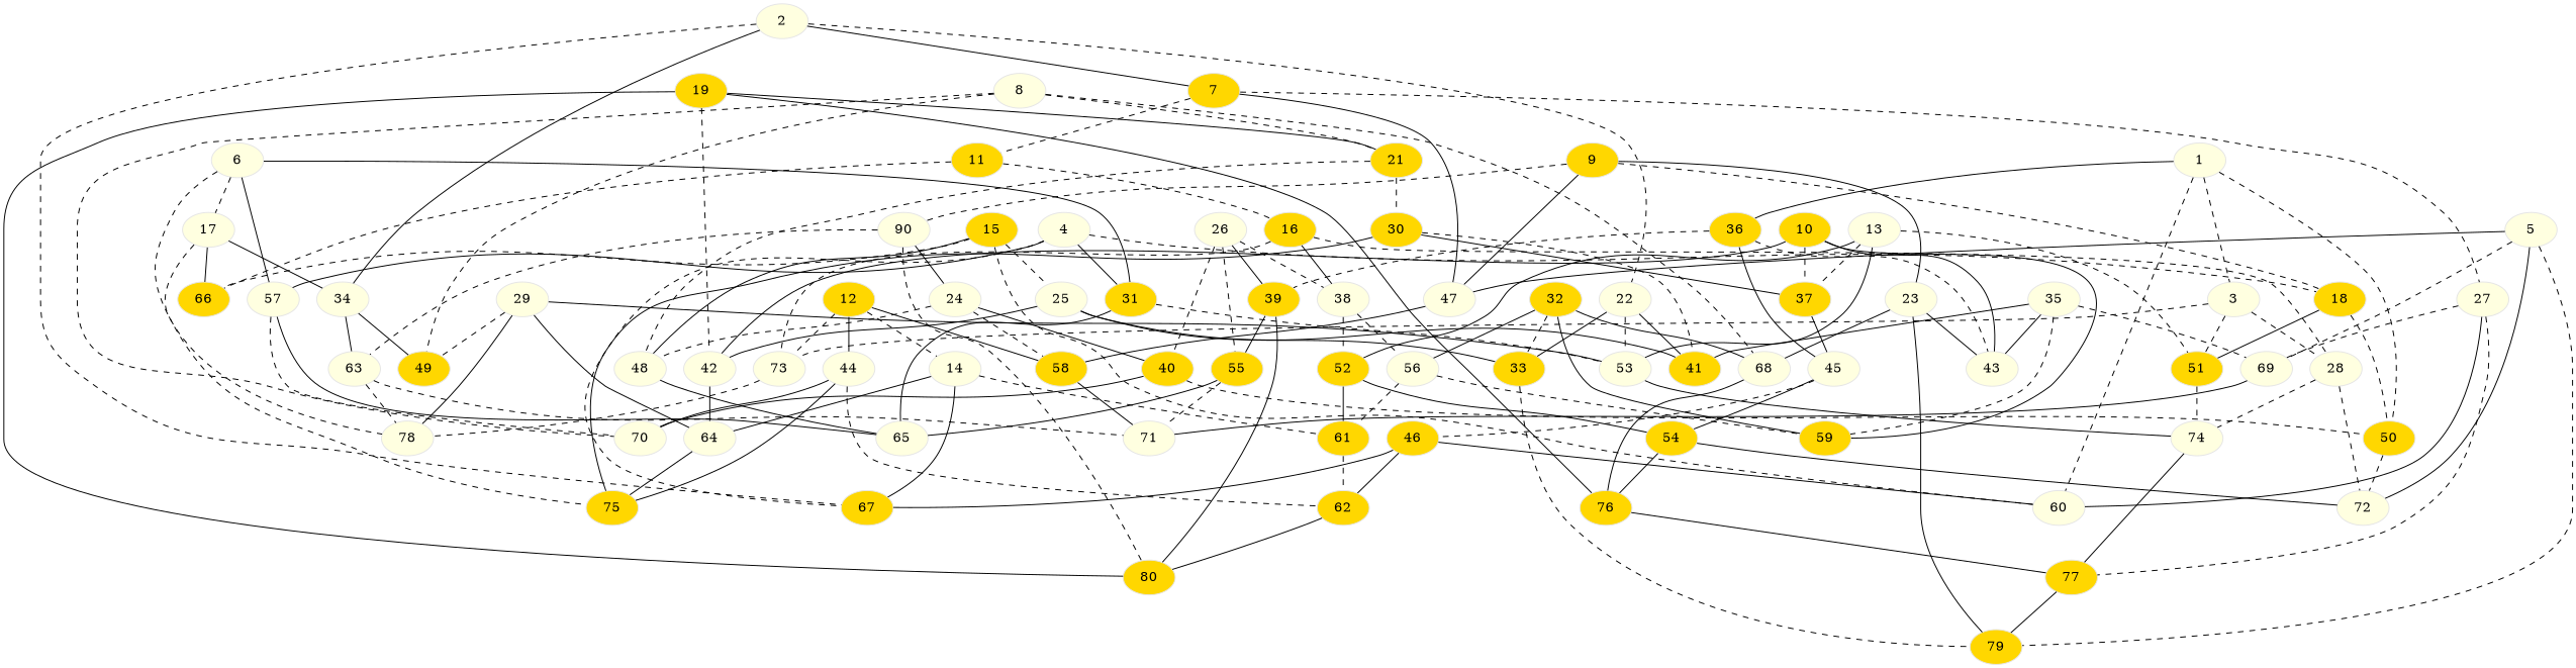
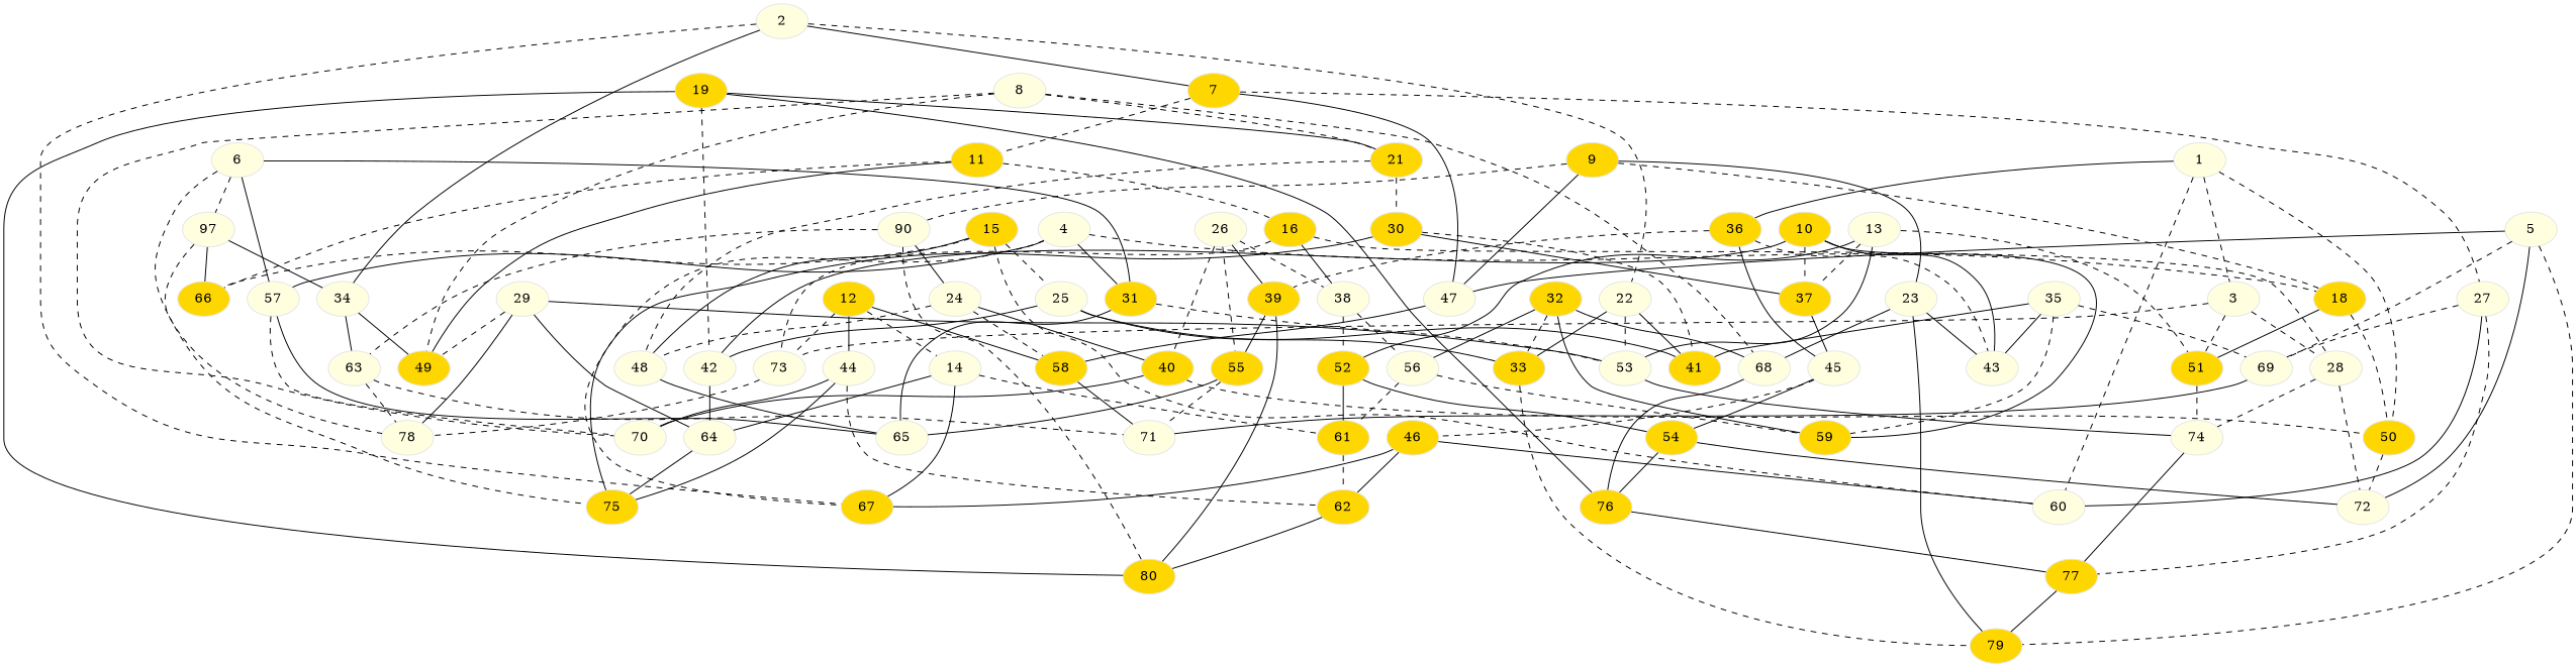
  graph {
    node [color=gray90 fillcolor=lightyellow style=filled]
    edge [style=solid]
    1
    3
    36 [fillcolor=gold]
    50 [fillcolor=gold]
    60
    28
    51 [fillcolor=gold]
    73
    43
    39 [fillcolor=gold]
    45
    72
    7 [fillcolor=gold]
    2
    22
    34
    67 [fillcolor=gold]
    47
    11 [fillcolor=gold]
    27
    53
    33 [fillcolor=gold]
    41 [fillcolor=gold]
    49 [fillcolor=gold]
    63
    74
    78
    4
    18 [fillcolor=gold]
    31 [fillcolor=gold]
    57
    65
    70
    5
    69
    79 [fillcolor=gold]
    58 [fillcolor=gold]
    71
    6
-   17
+   17 [label=97]
    66 [fillcolor=gold]
    75 [fillcolor=gold]
    16 [fillcolor=gold]
    77 [fillcolor=gold]
    21 [fillcolor=gold]
    8
    68
    48
    30 [fillcolor=gold]
    76 [fillcolor=gold]
    9 [fillcolor=gold]
    n52 [label=90]
    23
    80 [fillcolor=gold]
    24
    10 [fillcolor=gold]
    37 [fillcolor=gold]
    42
    59 [fillcolor=gold]
    64
    38
    12 [fillcolor=gold]
    14
    44
    61 [fillcolor=gold]
    62 [fillcolor=gold]
    13
    52 [fillcolor=gold]
    54 [fillcolor=gold]
    15 [fillcolor=gold]
    25
    56
    19 [fillcolor=gold]
    40 [fillcolor=gold]
    26
    55 [fillcolor=gold]
    29
    32 [fillcolor=gold]
    35
    46 [fillcolor=gold]
    1 -- 3 [style=dashed]
    1 -- 36
    1 -- 50 [style=dashed]
    1 -- 60 [style=dashed]
    3 -- 28 [style=dashed]
    3 -- 51 [style=dashed]
    3 -- 73 [style=dashed]
    36 -- 43 [style=dashed]
    36 -- 39 [style=dashed]
    36 -- 45
    50 -- 72 [style=dashed]
    28 -- 72 [style=dashed]
    28 -- 74 [style=dashed]
    51 -- 74 [style=dashed]
    73 -- 78 [style=dashed]
    39 -- 80
    39 -- 55
    45 -- 54
    45 -- 46 [style=dashed]
    7 -- 47
    7 -- 11 [style=dashed]
    7 -- 27 [style=dashed]
    2 -- 7
    2 -- 22 [style=dashed]
    2 -- 34
    2 -- 67 [style=dashed]
    22 -- 53 [style=dashed]
    22 -- 33
    22 -- 41
    34 -- 49
    34 -- 63
    47 -- 58
+   11 -- 49
    11 -- 66 [style=dashed]
    11 -- 16 [style=dashed]
    27 -- 60
    27 -- 69 [style=dashed]
    27 -- 77 [style=dashed]
    53 -- 74
    33 -- 79 [style=dashed]
    63 -- 78 [style=dashed]
    63 -- 71 [style=dashed]
    74 -- 77
    4 -- 67 [style=dashed]
    4 -- 18 [style=dashed]
    4 -- 31
    4 -- 57
    18 -- 50 [style=dashed]
    18 -- 51
    31 -- 53 [style=dashed]
    31 -- 65
    57 -- 65
    57 -- 70 [style=dashed]
    5 -- 72
    5 -- 47
    5 -- 69 [style=dashed]
    5 -- 79 [style=dashed]
    69 -- 71
    58 -- 71
    6 -- 78 [style=dashed]
    6 -- 31
    6 -- 57
    6 -- 17 [style=dashed]
    17 -- 34
    17 -- 66
    17 -- 75 [style=dashed]
    16 -- 28 [style=dashed]
    16 -- 73 [style=dashed]
    16 -- 38
    77 -- 79
    21 -- 48 [style=dashed]
    21 -- 30 [style=dashed]
    8 -- 49 [style=dashed]
    8 -- 70 [style=dashed]
    8 -- 21 [style=dashed]
    8 -- 68 [style=dashed]
    68 -- 76
    48 -- 65
    30 -- 41 [style=dashed]
    30 -- 75
    30 -- 37
    76 -- 77
    9 -- 47
    9 -- 18 [style=dashed]
    9 -- n52 [style=dashed]
    9 -- 23
    n52 -- 63 [style=dashed]
    n52 -- 80 [style=dashed]
    n52 -- 24
    23 -- 43
    23 -- 79
    23 -- 68
    24 -- 58 [style=dashed]
    24 -- 48 [style=dashed]
    24 -- 40
    10 -- 43
    10 -- 37 [style=dashed]
    10 -- 42
    10 -- 59
    37 -- 45
    42 -- 64
    64 -- 75
    38 -- 52 [style=dashed]
    38 -- 56 [style=dashed]
    12 -- 73 [style=dashed]
    12 -- 58
    12 -- 14 [style=dashed]
    12 -- 44
    14 -- 67
    14 -- 64
    14 -- 61 [style=dashed]
    44 -- 70
    44 -- 75
    44 -- 62 [style=dashed]
    61 -- 62 [style=dashed]
    62 -- 80
    13 -- 51 [style=dashed]
    13 -- 53
    13 -- 37 [style=dashed]
    13 -- 52
    52 -- 61
    52 -- 54
    54 -- 72
    54 -- 76
    15 -- 60 [style=dashed]
    15 -- 66 [style=dashed]
    15 -- 48
    15 -- 25 [style=dashed]
    25 -- 33
    25 -- 41
    25 -- 42
    56 -- 59 [style=dashed]
    56 -- 61 [style=dashed]
    19 -- 21
    19 -- 76
    19 -- 80
    19 -- 42 [style=dashed]
    40 -- 50 [style=dashed]
    40 -- 70
    26 -- 39
    26 -- 38 [style=dashed]
    26 -- 40 [style=dashed]
    26 -- 55 [style=dashed]
    55 -- 65
    55 -- 71 [style=dashed]
    29 -- 53
    29 -- 49 [style=dashed]
    29 -- 78
    29 -- 64
    32 -- 33 [style=dashed]
    32 -- 68
    32 -- 59
    32 -- 56
    35 -- 43
    35 -- 41
    35 -- 69 [style=dashed]
    35 -- 59 [style=dashed]
    46 -- 60
    46 -- 67
    46 -- 62
  }
